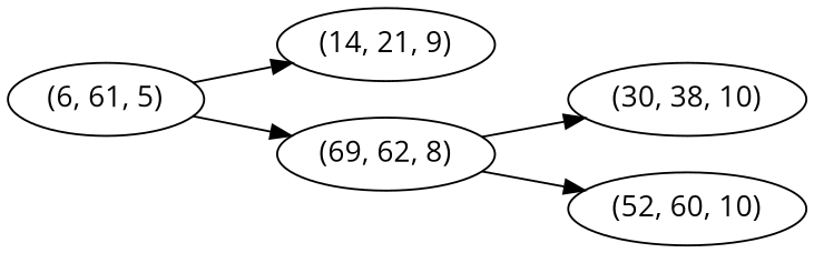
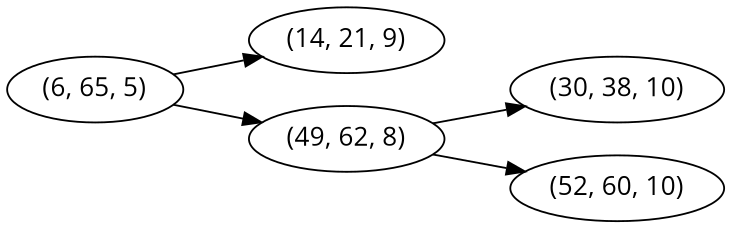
  digraph {
    fontname="Open Sans"
    rankdir=LR
    node [fontname="Open Sans"]
    edge [fontname="Open Sans"]
    n1 [label="(14, 21, 9)"]
-   "(6, 65, 5)" [label="(6, 61, 5)"]
-   "(49, 62, 8)" [label="(69, 62, 8)"]
+   "(6, 65, 5)"
+   "(49, 62, 8)"
    "(30, 38, 10)"
    "(52, 60, 10)"
    "(6, 65, 5)" -> n1
    "(6, 65, 5)" -> "(49, 62, 8)"
    "(49, 62, 8)" -> "(30, 38, 10)"
    "(49, 62, 8)" -> "(52, 60, 10)"
  }
